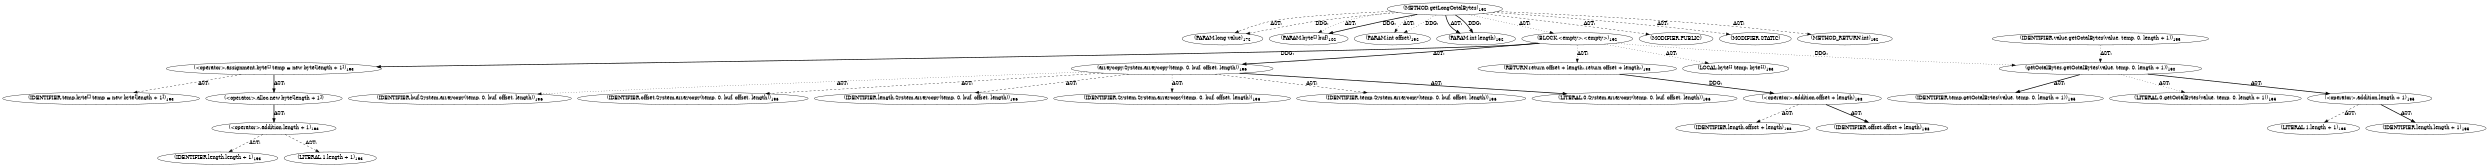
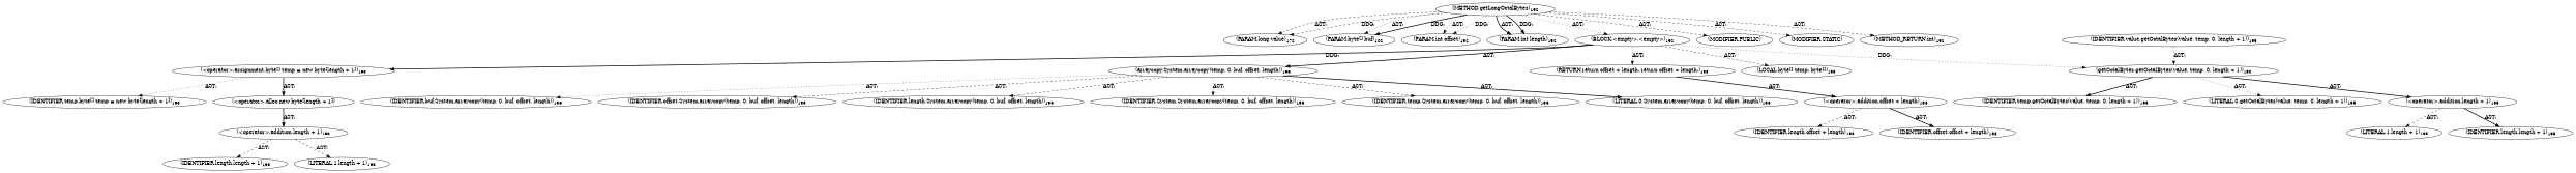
  digraph {
    edge [style=dashed]
    n1 [label=<(METHOD,getLongOctalBytes)<SUB>192</SUB>>]
    n2 [label=<(PARAM,long value)<SUB>172</SUB>>]
    n3 [label=<(PARAM,byte[] buf)<SUB>102</SUB>>]
    n4 [label=<(PARAM,int offset)<SUB>192</SUB>>]
    n5 [label=<(PARAM,int length)<SUB>192</SUB>>]
    n6 [label=<(BLOCK,&lt;empty&gt;,&lt;empty&gt;)<SUB>192</SUB>>]
    n7 [label=<(MODIFIER,PUBLIC)>]
    n8 [label=<(MODIFIER,STATIC)>]
    n9 [label=<(METHOD_RETURN,int)<SUB>192</SUB>>]
    n10 [label=<(LOCAL,byte[] temp: byte[])<SUB>193</SUB>>]
    n11 [label=<(&lt;operator&gt;.assignment,byte[] temp = new byte[length + 1])<SUB>193</SUB>>]
    n12 [label=<(getOctalBytes,getOctalBytes(value, temp, 0, length + 1))<SUB>190</SUB>>]
    n13 [label=<(arraycopy,System.arraycopy(temp, 0, buf, offset, length))<SUB>196</SUB>>]
    n14 [label=<(RETURN,return offset + length;,return offset + length;)<SUB>198</SUB>>]
    n15 [label=<(IDENTIFIER,temp,byte[] temp = new byte[length + 1])<SUB>193</SUB>>]
    n16 [label=<(&lt;operator&gt;.alloc,new byte[length + 1])>]
    n17 [label=<(IDENTIFIER,temp,getOctalBytes(value, temp, 0, length + 1))<SUB>195</SUB>>]
    n18 [label=<(LITERAL,0,getOctalBytes(value, temp, 0, length + 1))<SUB>195</SUB>>]
    n19 [label=<(&lt;operator&gt;.addition,length + 1)<SUB>195</SUB>>]
    n20 [label=<(IDENTIFIER,System,System.arraycopy(temp, 0, buf, offset, length))<SUB>196</SUB>>]
    n21 [label=<(IDENTIFIER,temp,System.arraycopy(temp, 0, buf, offset, length))<SUB>196</SUB>>]
    n22 [label=<(LITERAL,0,System.arraycopy(temp, 0, buf, offset, length))<SUB>196</SUB>>]
    n23 [label=<(IDENTIFIER,buf,System.arraycopy(temp, 0, buf, offset, length))<SUB>196</SUB>>]
    n24 [label=<(IDENTIFIER,offset,System.arraycopy(temp, 0, buf, offset, length))<SUB>196</SUB>>]
    n25 [label=<(IDENTIFIER,length,System.arraycopy(temp, 0, buf, offset, length))<SUB>196</SUB>>]
    n26 [label=<(&lt;operator&gt;.addition,offset + length)<SUB>198</SUB>>]
    n27 [label=<(&lt;operator&gt;.addition,length + 1)<SUB>193</SUB>>]
    n28 [label=<(IDENTIFIER,length,length + 1)<SUB>193</SUB>>]
    n29 [label=<(LITERAL,1,length + 1)<SUB>193</SUB>>]
    n30 [label=<(IDENTIFIER,value,getOctalBytes(value, temp, 0, length + 1))<SUB>195</SUB>>]
    n31 [label=<(IDENTIFIER,length,length + 1)<SUB>195</SUB>>]
    n32 [label=<(LITERAL,1,length + 1)<SUB>195</SUB>>]
    n33 [label=<(IDENTIFIER,offset,offset + length)<SUB>198</SUB>>]
    n34 [label=<(IDENTIFIER,length,offset + length)<SUB>198</SUB>>]
    n1 -> n2 [label="AST: "]
    n1 -> n2 [label="DDG: "]
    n1 -> n3 [label="AST: " style=dotted]
    n1 -> n3 [label="DDG: " style=bold]
    n1 -> n4 [label="AST: " style=dotted]
    n1 -> n4 [label="DDG: " style=dotted]
    n1 -> n5 [label="AST: " style=bold]
    n1 -> n5 [label="DDG: " style=bold]
    n1 -> n6 [label="AST: " style=dotted]
    n1 -> n7 [label="AST: "]
    n1 -> n8 [label="AST: "]
    n1 -> n9 [label="AST: "]
-   n6 -> n10 [label="AST: " style=dotted]
+   n6 -> n10 [label="AST: "]
    n6 -> n11 [label="DDG: " style=bold]
    n6 -> n12 [label="DDG: " style=dotted]
    n6 -> n13 [label="AST: " style=bold]
    n6 -> n14 [label="AST: " style=dotted]
-   n11 -> n15 [label="AST: "]
+   n11 -> n15 [label="AST: " style=dotted]
    n11 -> n16 [label="AST: " style=bold]
    n12 -> n17 [label="AST: " style=bold]
    n12 -> n18 [label="AST: " style=dotted]
    n12 -> n19 [label="AST: " style=bold]
    n13 -> n20 [label="AST: " style=dotted]
    n13 -> n21 [label="AST: "]
    n13 -> n22 [label="AST: " style=bold]
    n13 -> n23 [label="AST: " style=dotted]
    n13 -> n24 [label="AST: "]
    n13 -> n25 [label="AST: "]
-   n14 -> n26 [label="DDG: " style=bold]
+   n14 -> n26 [label="AST: " style=bold]
    n16 -> n27 [label="AST: " style=bold]
    n19 -> n31 [label="AST: " style=bold]
    n19 -> n32 [label="AST: "]
    n26 -> n33 [label="AST: " style=bold]
    n26 -> n34 [label="AST: "]
    n27 -> n28 [label="AST: "]
    n27 -> n29 [label="AST: "]
    n30 -> n12 [label="AST: " style=dotted]
  }
